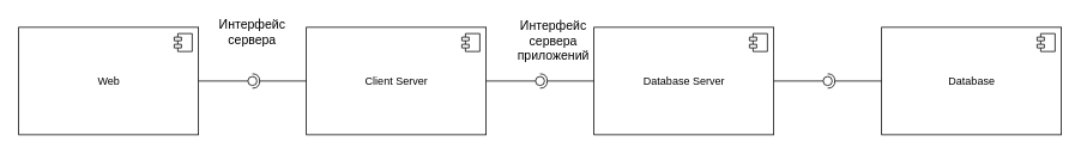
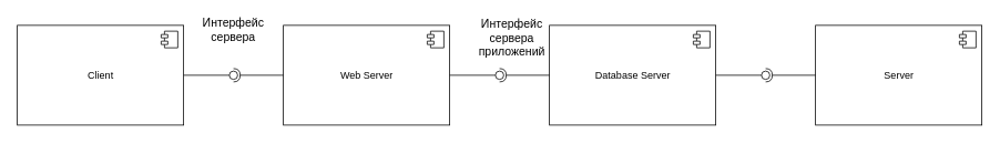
  <mxCell id="0" />
  <mxCell id="1" parent="0" />
- <mxCell id="2" value="Web" style="html=1;dropTarget=0;" parent="1" vertex="1"><mxGeometry x="20" y="30" width="200" height="120" as="geometry" /></mxCell>
+ <mxCell id="2" value="Client" style="html=1;dropTarget=0;" parent="1" vertex="1"><mxGeometry x="20" y="30" width="200" height="120" as="geometry" /></mxCell>
  <mxCell id="3" value="" style="shape=module;jettyWidth=8;jettyHeight=4;" parent="2" vertex="1"><mxGeometry x="1" width="20" height="20" relative="1" as="geometry"><mxPoint x="-27" y="7" as="offset" /></mxGeometry></mxCell>
- <mxCell id="4" value="Client Server" style="html=1;dropTarget=0;" parent="1" vertex="1"><mxGeometry x="340" y="30" width="200" height="120" as="geometry" /></mxCell>
+ <mxCell id="4" value="Web Server" style="html=1;dropTarget=0;" parent="1" vertex="1"><mxGeometry x="340" y="30" width="200" height="120" as="geometry" /></mxCell>
  <mxCell id="5" value="" style="shape=module;jettyWidth=8;jettyHeight=4;" parent="4" vertex="1"><mxGeometry x="1" width="20" height="20" relative="1" as="geometry"><mxPoint x="-27" y="7" as="offset" /></mxGeometry></mxCell>
  <mxCell id="6" value="" style="rounded=0;orthogonalLoop=1;jettySize=auto;html=1;endArrow=none;endFill=0;sketch=0;sourcePerimeterSpacing=0;targetPerimeterSpacing=0;fontFamily=Helvetica;fontSize=12;fontColor=default;exitX=1;exitY=0.5;exitDx=0;exitDy=0;" parent="1" source="2" target="8" edge="1"><mxGeometry relative="1" as="geometry"><mxPoint x="260" y="90" as="sourcePoint" /></mxGeometry></mxCell>
  <mxCell id="7" value="" style="rounded=0;orthogonalLoop=1;jettySize=auto;html=1;endArrow=halfCircle;endFill=0;entryX=0.5;entryY=0.5;endSize=6;strokeWidth=1;sketch=0;fontFamily=Helvetica;fontSize=12;fontColor=default;exitX=0;exitY=0.5;exitDx=0;exitDy=0;" parent="1" source="4" target="8" edge="1"><mxGeometry relative="1" as="geometry"><mxPoint x="300" y="90" as="sourcePoint" /></mxGeometry></mxCell>
  <mxCell id="8" value="" style="ellipse;whiteSpace=wrap;html=1;align=center;aspect=fixed;resizable=0;points=[];outlineConnect=0;sketch=0;strokeColor=default;fontFamily=Helvetica;fontSize=12;fontColor=default;fillColor=default;" parent="1" vertex="1"><mxGeometry x="275" y="85" width="10" height="10" as="geometry" /></mxCell>
  <mxCell id="9" value="Database Server" style="html=1;dropTarget=0;" parent="1" vertex="1"><mxGeometry x="660" y="30" width="200" height="120" as="geometry" /></mxCell>
  <mxCell id="10" value="" style="shape=module;jettyWidth=8;jettyHeight=4;" parent="9" vertex="1"><mxGeometry x="1" width="20" height="20" relative="1" as="geometry"><mxPoint x="-27" y="7" as="offset" /></mxGeometry></mxCell>
  <mxCell id="11" value="" style="rounded=0;orthogonalLoop=1;jettySize=auto;html=1;endArrow=none;endFill=0;sketch=0;sourcePerimeterSpacing=0;targetPerimeterSpacing=0;fontFamily=Helvetica;fontSize=12;fontColor=default;exitX=1;exitY=0.5;exitDx=0;exitDy=0;" parent="1" target="13" edge="1"><mxGeometry relative="1" as="geometry"><mxPoint x="540" y="90" as="sourcePoint" /></mxGeometry></mxCell>
  <mxCell id="12" value="" style="rounded=0;orthogonalLoop=1;jettySize=auto;html=1;endArrow=halfCircle;endFill=0;entryX=0.5;entryY=0.5;endSize=6;strokeWidth=1;sketch=0;fontFamily=Helvetica;fontSize=12;fontColor=default;exitX=0;exitY=0.5;exitDx=0;exitDy=0;" parent="1" source="9" target="13" edge="1"><mxGeometry relative="1" as="geometry"><mxPoint x="620" y="90" as="sourcePoint" /></mxGeometry></mxCell>
  <mxCell id="13" value="" style="ellipse;whiteSpace=wrap;html=1;align=center;aspect=fixed;resizable=0;points=[];outlineConnect=0;sketch=0;strokeColor=default;fontFamily=Helvetica;fontSize=12;fontColor=default;fillColor=default;" parent="1" vertex="1"><mxGeometry x="595" y="85" width="10" height="10" as="geometry" /></mxCell>
  <mxCell id="14" value="&lt;span style=&quot;font-size: 14px;&quot;&gt;Интерфейс сервера&lt;/span&gt;" style="text;html=1;strokeColor=none;fillColor=none;align=center;verticalAlign=middle;whiteSpace=wrap;rounded=0;fontSize=12;fontFamily=Helvetica;fontColor=default;" parent="1" vertex="1"><mxGeometry x="250" y="20" width="60" height="30" as="geometry" /></mxCell>
  <mxCell id="15" value="&lt;span style=&quot;font-size: 14px;&quot;&gt;Интерфейс&lt;/span&gt;&lt;div&gt;&lt;span style=&quot;font-size: 14px;&quot;&gt;сервера приложений&lt;/span&gt;&lt;/div&gt;" style="text;html=1;strokeColor=none;fillColor=none;align=center;verticalAlign=middle;whiteSpace=wrap;rounded=0;fontSize=12;fontFamily=Helvetica;fontColor=default;" parent="1" vertex="1"><mxGeometry x="585" y="30" width="60" height="30" as="geometry" /></mxCell>
- <mxCell id="16" value="Database" style="html=1;dropTarget=0;" parent="1" vertex="1"><mxGeometry x="980" y="30" width="200" height="120" as="geometry" /></mxCell>
+ <mxCell id="16" value="Server" style="html=1;dropTarget=0;" parent="1" vertex="1"><mxGeometry x="980" y="30" width="200" height="120" as="geometry" /></mxCell>
  <mxCell id="17" value="" style="shape=module;jettyWidth=8;jettyHeight=4;" parent="16" vertex="1"><mxGeometry x="1" width="20" height="20" relative="1" as="geometry"><mxPoint x="-27" y="7" as="offset" /></mxGeometry></mxCell>
  <mxCell id="18" value="" style="rounded=0;orthogonalLoop=1;jettySize=auto;html=1;endArrow=none;endFill=0;sketch=0;sourcePerimeterSpacing=0;targetPerimeterSpacing=0;fontFamily=Helvetica;fontSize=12;fontColor=default;exitX=1;exitY=0.5;exitDx=0;exitDy=0;" parent="1" target="20" edge="1"><mxGeometry relative="1" as="geometry"><mxPoint x="860" y="90" as="sourcePoint" /></mxGeometry></mxCell>
  <mxCell id="19" value="" style="rounded=0;orthogonalLoop=1;jettySize=auto;html=1;endArrow=halfCircle;endFill=0;entryX=0.5;entryY=0.5;endSize=6;strokeWidth=1;sketch=0;fontFamily=Helvetica;fontSize=12;fontColor=default;exitX=0;exitY=0.5;exitDx=0;exitDy=0;" parent="1" source="16" target="20" edge="1"><mxGeometry relative="1" as="geometry"><mxPoint x="940" y="90" as="sourcePoint" /></mxGeometry></mxCell>
  <mxCell id="20" value="" style="ellipse;whiteSpace=wrap;html=1;align=center;aspect=fixed;resizable=0;points=[];outlineConnect=0;sketch=0;strokeColor=default;fontFamily=Helvetica;fontSize=12;fontColor=default;fillColor=default;" parent="1" vertex="1"><mxGeometry x="915" y="85" width="10" height="10" as="geometry" /></mxCell>
